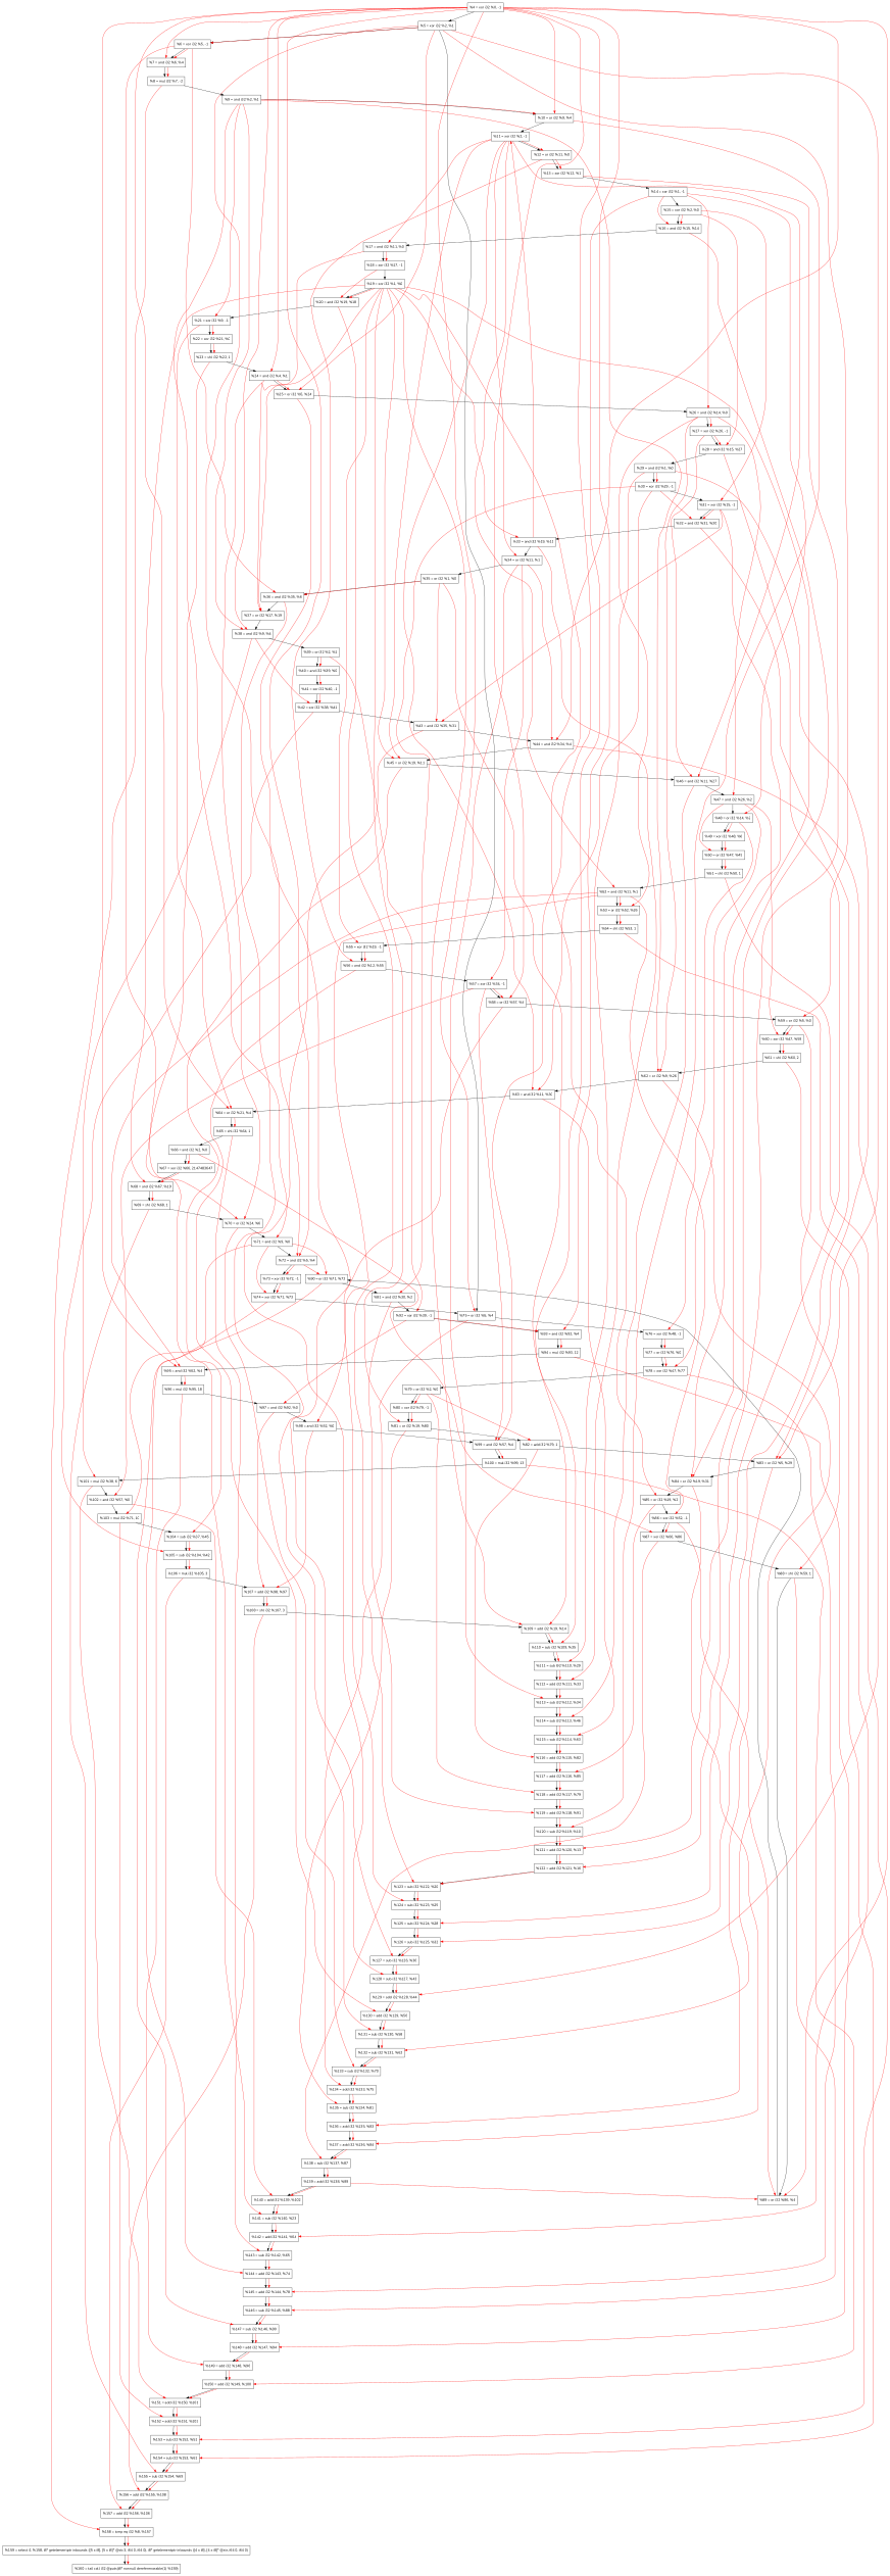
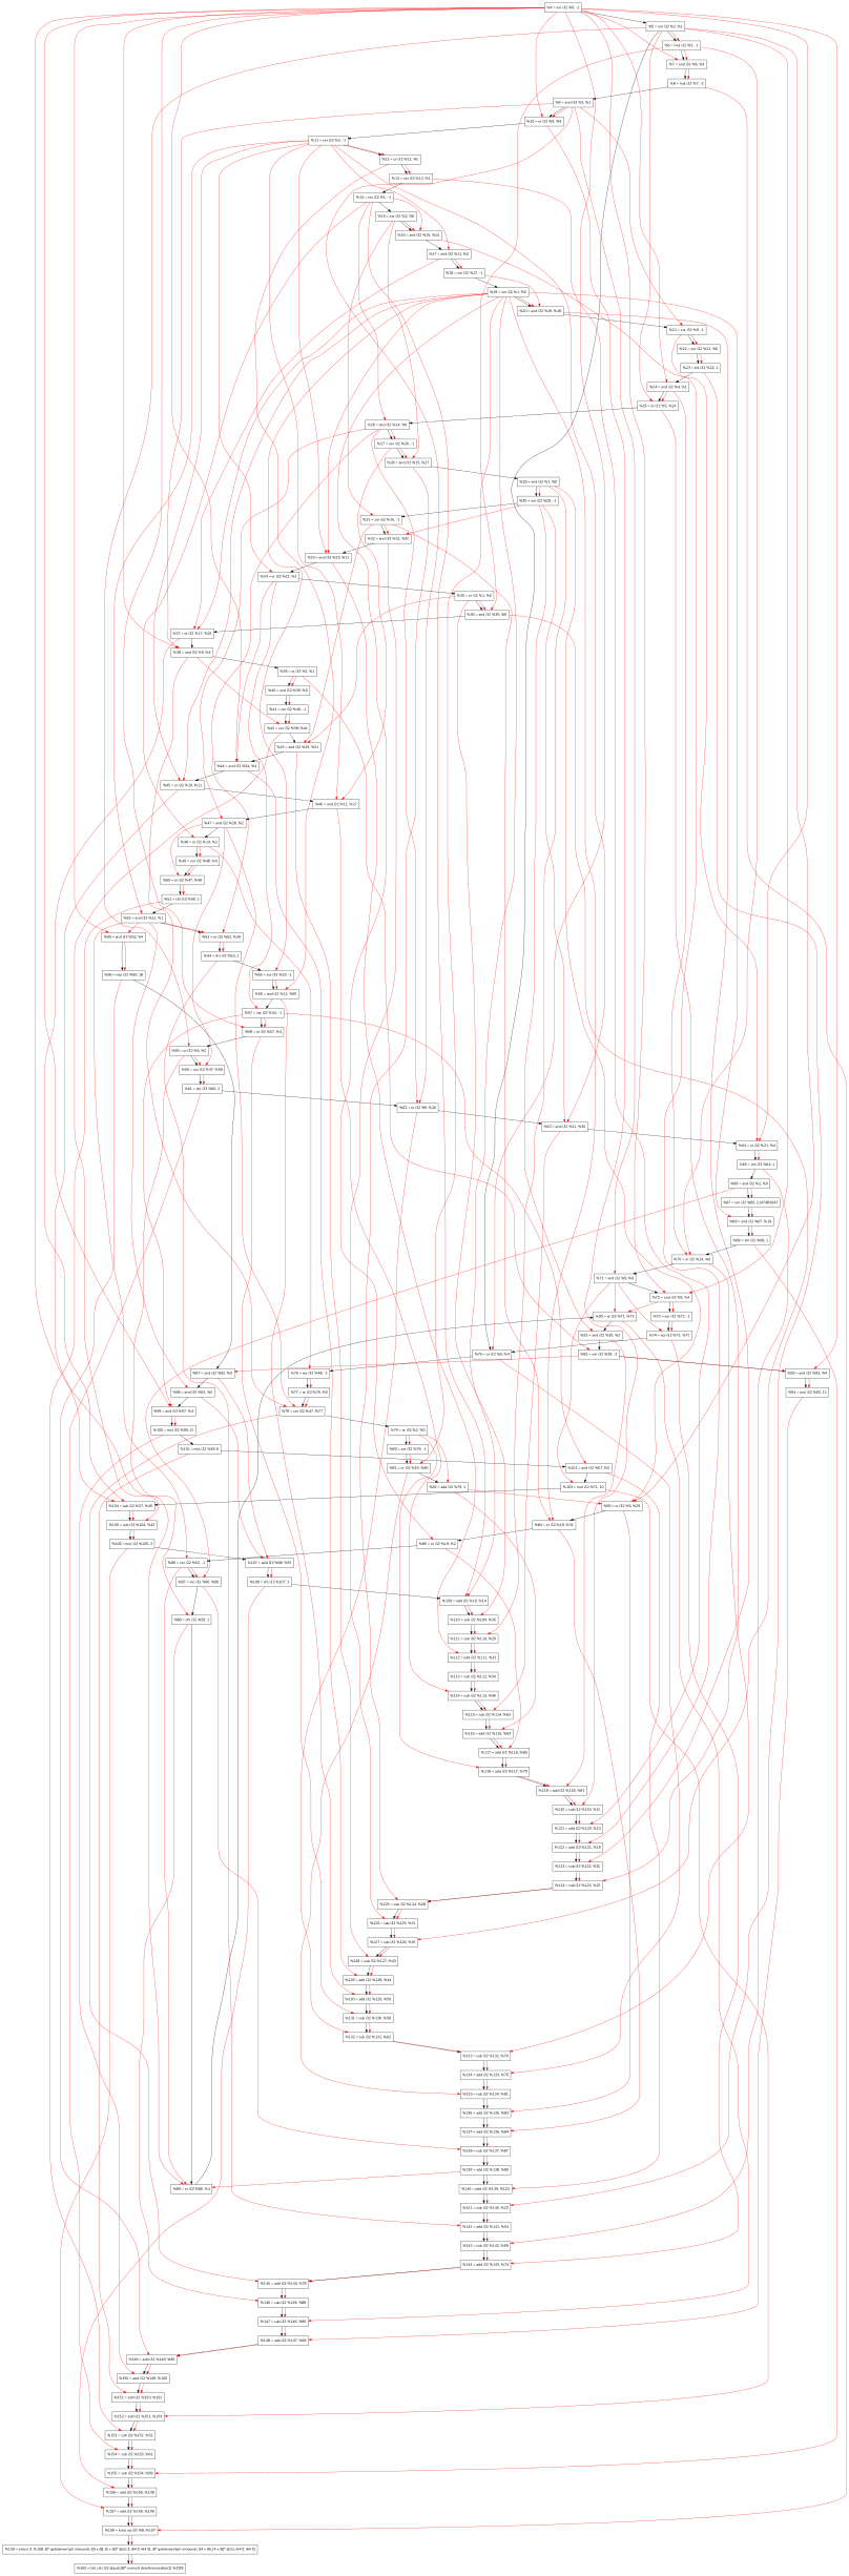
  digraph {
    fontname=Nunito
    node [fontname=Nunito shape=record]
    edge [fontname=Nunito color=red]
    n1 [label="  %4 = xor i32 %0, -1"]
    n2 [label="  %5 = xor i32 %2, %1"]
    n3 [label="  %7 = and i32 %6, %4"]
    n4 [label="  %10 = or i32 %9, %4"]
    n5 [label="  %24 = and i32 %4, %1"]
    n6 [label="  %38 = and i32 %9, %4"]
    n7 [label="  %44 = and i32 %34, %4"]
    n8 [label="  %58 = or i32 %57, %4"]
    n9 [label="  %64 = or i32 %21, %4"]
    n10 [label="  %72 = and i32 %5, %4"]
    n11 [label="  %75 = or i32 %5, %4"]
    n12 [label="  %89 = or i32 %86, %4"]
    n13 [label="  %93 = and i32 %92, %4"]
    n14 [label="  %95 = and i32 %52, %4"]
    n15 [label="  %99 = and i32 %57, %4"]
-   n16 [label="  %6 = xor i32 %5, -1"]
+   n16 [label="%6 = mul i32 %5, -1"]
    n17 [label="  %25 = or i32 %5, %24"]
    n18 [label="  %59 = or i32 %5, %0"]
    n19 [label="  %83 = or i32 %5, %29"]
    n20 [label="  %8 = mul i32 %7, -2"]
    n21 [label="  %11 = xor i32 %2, -1"]
    n22 [label="  %120 = sub i32 %119, %10"]
    n23 [label="  %70 = or i32 %24, %6"]
    n24 [label="  %39 = or i32 %2, %1"]
    n25 [label="  %42 = xor i32 %38, %41"]
    n26 [label="  %101 = mul i32 %38, 6"]
    n27 [label="  %45 = or i32 %19, %11"]
    n28 [label="  %129 = add i32 %128, %44"]
    n29 [label="  %131 = sub i32 %130, %58"]
    n30 [label="  %65 = shl i32 %64, 1"]
    n31 [label="  %90 = or i32 %71, %72"]
    n32 [label="  %73 = xor i32 %72, -1"]
    n33 [label="  %76 = xor i32 %48, -1"]
    n34 [label="  %134 = add i32 %133, %75"]
    n35 [label="  %94 = mul i32 %93, 12"]
    n36 [label="  %96 = mul i32 %95, 18"]
    n37 [label="  %100 = mul i32 %99, 13"]
    n38 [label="  %36 = and i32 %35, %6"]
    n39 [label="  %26 = and i32 %14, %0"]
    n40 [label="  %124 = sub i32 %123, %25"]
    n41 [label="  %60 = xor i32 %47, %59"]
    n42 [label="  %88 = shl i32 %59, 1"]
    n43 [label="  %84 = or i32 %19, %31"]
    n44 [label="  %136 = add i32 %135, %83"]
    n45 [label="  %37 = or i32 %17, %19"]
    n46 [label="  %127 = sub i32 %126, %36"]
    n47 [label="  %71 = and i32 %9, %0"]
    n48 [label="  %133 = sub i32 %132, %70"]
    n49 [label="  %9 = and i32 %2, %1"]
    n50 [label="  %158 = icmp eq i32 %8, %157"]
    n51 [label="  %21 = xor i32 %9, -1"]
    n52 [label="  %62 = or i32 %9, %26"]
    n53 [label="  %159 = select i1 %158, i8* getelementptr inbounds ([5 x i8], [5 x i8]* @str.3, i64 0, i64 0), i8* getelementptr inbounds ([4 x i8], [4 x i8]* @str, i64 0, i64 0)"]
    n54 [label="  %22 = xor i32 %21, %0"]
    n55 [label="  %63 = and i32 %11, %30"]
    n56 [label="  %132 = sub i32 %131, %62"]
    n57 [label="  %74 = xor i32 %71, %73"]
    n58 [label="  %103 = mul i32 %71, 10"]
    n59 [label="  %12 = or i32 %11, %0"]
    n60 [label="  %17 = and i32 %11, %0"]
    n61 [label="  %33 = and i32 %19, %11"]
    n62 [label="  %34 = or i32 %11, %1"]
    n63 [label="  %46 = and i32 %11, %27"]
    n64 [label="  %52 = and i32 %11, %1"]
    n65 [label="  %121 = add i32 %120, %13"]
    n66 [label="  %13 = xor i32 %12, %1"]
    n67 [label="  %56 = and i32 %12, %55"]
    n68 [label="  %18 = xor i32 %17, -1"]
    n69 [label="  %112 = add i32 %111, %33"]
    n70 [label="  %35 = or i32 %1, %0"]
    n71 [label="  %57 = xor i32 %34, -1"]
    n72 [label="  %113 = sub i32 %112, %34"]
    n73 [label="  %104 = sub i32 %37, %45"]
    n74 [label="  %47 = and i32 %26, %2"]
    n75 [label="  %114 = sub i32 %113, %46"]
    n76 [label="  %53 = or i32 %52, %26"]
    n77 [label="  %86 = xor i32 %52, -1"]
    n78 [label="  %98 = and i32 %52, %0"]
    n79 [label="  %115 = sub i32 %114, %63"]
    n80 [label="  %14 = xor i32 %1, -1"]
    n81 [label="  %130 = add i32 %129, %56"]
    n82 [label="  %15 = xor i32 %2, %0"]
    n83 [label="  %16 = and i32 %15, %14"]
    n84 [label="  %48 = or i32 %14, %2"]
    n85 [label="  %109 = add i32 %19, %14"]
    n86 [label="  %122 = add i32 %121, %16"]
    n87 [label="  %28 = and i32 %15, %27"]
    n88 [label="  %31 = xor i32 %15, -1"]
    n89 [label="  %27 = xor i32 %26, -1"]
    n90 [label="  %49 = xor i32 %48, %0"]
    n91 [label="  %110 = sub i32 %109, %35"]
    n92 [label="  %29 = and i32 %1, %0"]
    n93 [label="  %125 = sub i32 %124, %28"]
    n94 [label="  %32 = and i32 %31, %30"]
    n95 [label="  %43 = and i32 %35, %31"]
    n96 [label="  %123 = sub i32 %122, %20"]
    n97 [label="  %19 = xor i32 %1, %0"]
    n98 [label="  %20 = and i32 %19, %18"]
    n99 [label="  %55 = xor i32 %19, -1"]
    n100 [label="  %68 = and i32 %67, %19"]
    n101 [label="  %81 = or i32 %19, %80"]
    n102 [label="  %85 = or i32 %19, %2"]
    n103 [label="  %69 = shl i32 %68, 1"]
    n104 [label="  %82 = add i32 %79, 1"]
    n105 [label="  %135 = sub i32 %134, %81"]
    n106 [label="  %137 = add i32 %136, %84"]
    n107 [label="  %117 = add i32 %116, %85"]
    n108 [label="  %23 = shl i32 %22, 1"]
    n109 [label="  %141 = sub i32 %140, %23"]
    n110 [label="  %142 = add i32 %141, %54"]
    n111 [label="  %50 = or i32 %47, %49"]
    n112 [label="  %78 = xor i32 %47, %77"]
    n113 [label="  %54 = shl i32 %53, 1"]
    n114 [label="  %30 = xor i32 %29, -1"]
    n115 [label="%111 = sub i92 %110, %29"]
    n116 [label="  %126 = sub i32 %125, %32"]
    n117 [label="  %91 = and i32 %30, %2"]
    n118 [label="  %92 = xor i32 %39, -1"]
    n119 [label="  %119 = add i32 %118, %91"]
    n120 [label="  %128 = sub i32 %127, %43"]
    n121 [label="  %102 = and i32 %57, %0"]
    n122 [label="  %105 = sub i32 %104, %42"]
    n123 [label="  %40 = and i32 %39, %0"]
    n124 [label="  %151 = add i32 %150, %101"]
    n125 [label="  %41 = xor i32 %40, -1"]
    n126 [label="  %97 = and i32 %92, %0"]
    n127 [label="  %106 = mul i32 %105, 3"]
    n128 [label="  %51 = shl i32 %50, 1"]
    n129 [label="  %61 = shl i32 %60, 2"]
    n130 [label="  %79 = or i32 %2, %0"]
    n131 [label="  %145 = add i32 %144, %78"]
    n132 [label="  %77 = or i32 %76, %0"]
    n133 [label="  %153 = sub i32 %152, %51"]
    n134 [label="  %154 = sub i32 %153, %61"]
    n135 [label="  %87 = xor i32 %66, %86"]
    n136 [label="  %107 = add i32 %98, %97"]
    n137 [label="  %143 = sub i32 %142, %65"]
    n138 [label="  %140 = add i32 %139, %102"]
    n139 [label="  %146 = sub i32 %145, %88"]
    n140 [label="  %155 = sub i32 %154, %69"]
    n141 [label="  %116 = add i32 %115, %82"]
    n142 [label="  %66 = and i32 %2, %0"]
    n143 [label="  %67 = xor i32 %66, 2147483647"]
    n144 [label="  %144 = add i32 %143, %74"]
    n145 [label="  %138 = sub i32 %137, %87"]
    n146 [label="  %156 = add i32 %155, %108"]
    n147 [label="  %147 = sub i32 %146, %90"]
    n148 [label="  %152 = add i32 %151, %103"]
    n149 [label="  %80 = xor i32 %79, -1"]
    n150 [label="  %118 = add i32 %117, %79"]
    n151 [label="  %139 = add i32 %138, %89"]
    n152 [label="  %148 = add i32 %147, %94"]
    n153 [label="  %149 = add i32 %148, %96"]
    n154 [label="  %150 = add i32 %149, %100"]
    n155 [label="  %108 = shl i32 %107, 3"]
    n156 [label="  %157 = add i32 %156, %106"]
    n157 [label="  %160 = tail call i32 @puts(i8* nonnull dereferenceable(1) %159)"]
    n1 -> n2 [color=""]
    n1 -> n3
    n1 -> n4
    n1 -> n5
    n1 -> n6
    n1 -> n7
    n1 -> n8
    n1 -> n9
    n1 -> n10
    n1 -> n11
    n1 -> n12
    n1 -> n13
    n1 -> n14
    n1 -> n15
    n2 -> n10
    n2 -> n11 [color=black]
    n2 -> n16 [color=""]
    n2 -> n16
    n2 -> n17
    n2 -> n18
    n2 -> n19
    n3 -> n20 [color=""]
    n3 -> n20
    n4 -> n21 [color=""]
    n4 -> n22
    n5 -> n17 [color=""]
    n5 -> n17
    n5 -> n23
    n6 -> n24 [color=""]
    n6 -> n25
-   n6 -> n26
+   n6 -> n112
    n7 -> n27 [color=""]
    n7 -> n28
    n8 -> n18 [color=""]
    n8 -> n29
    n9 -> n30 [color=""]
    n9 -> n30
    n10 -> n31
    n10 -> n32 [color=""]
    n10 -> n32
    n11 -> n33 [color=""]
    n11 -> n34
    n12 -> n31 [color=""]
    n13 -> n35 [color=""]
    n13 -> n35
    n14 -> n36 [color=""]
    n14 -> n36
    n15 -> n37 [color=""]
    n15 -> n37
    n16 -> n3 [color=""]
    n16 -> n3
    n16 -> n23
    n16 -> n38
    n17 -> n39 [color=""]
    n17 -> n40
    n18 -> n41 [color=""]
    n18 -> n41
    n18 -> n42
    n19 -> n43 [color=""]
    n19 -> n44
    n20 -> n49 [color=""]
    n20 -> n50
    n21 -> n27
    n21 -> n55
    n21 -> n59 [color=""]
    n21 -> n59
    n21 -> n60
-   n61 -> n21
+   n21 -> n61
    n21 -> n62
    n21 -> n63
    n21 -> n64
    n22 -> n65 [color=""]
    n22 -> n65
    n23 -> n47 [color=""]
    n23 -> n48
    n24 -> n118
    n24 -> n123 [color=""]
    n24 -> n123
    n25 -> n95 [color=""]
    n25 -> n122
    n26 -> n121 [color=""]
    n26 -> n124
    n27 -> n63 [color=""]
    n27 -> n73
    n28 -> n81 [color=""]
    n28 -> n81
    n29 -> n56 [color=""]
    n29 -> n56
    n30 -> n137
    n30 -> n142 [color=""]
    n31 -> n117 [color=""]
    n31 -> n147
    n32 -> n57 [color=""]
    n32 -> n57
    n33 -> n132 [color=""]
    n33 -> n132
    n34 -> n105 [color=""]
    n34 -> n105
-   n35 -> n14 [color=""]
    n35 -> n152
    n36 -> n126 [color=""]
    n36 -> n153
    n37 -> n26 [color=""]
    n37 -> n154
    n38 -> n45 [color=""]
    n38 -> n46
    n39 -> n52
    n39 -> n74
    n39 -> n76
    n39 -> n89 [color=""]
    n39 -> n89
    n40 -> n93 [color=""]
    n40 -> n93
    n41 -> n129 [color=""]
    n41 -> n129
    n42 -> n12 [color=""]
    n42 -> n139
    n43 -> n102 [color=""]
    n43 -> n106
    n44 -> n106 [color=""]
    n44 -> n106
    n45 -> n6 [color=""]
+   n45 -> n73
    n46 -> n120 [color=""]
    n46 -> n120
    n47 -> n10 [color=""]
    n47 -> n31
    n47 -> n57
    n47 -> n58
    n48 -> n34 [color=""]
    n48 -> n34
    n49 -> n4 [color=""]
    n49 -> n4
    n49 -> n6
    n49 -> n47
    n49 -> n51
    n49 -> n52
    n50 -> n53 [color=""]
    n50 -> n53
    n51 -> n9
    n51 -> n54 [color=""]
    n51 -> n54
    n52 -> n55 [color=""]
    n52 -> n56
    n53 -> n157 [color=""]
    n53 -> n157
    n54 -> n108 [color=""]
    n54 -> n108
    n55 -> n9 [color=""]
    n55 -> n79
    n56 -> n48 [color=""]
    n56 -> n48
    n57 -> n11 [color=""]
    n57 -> n144
    n58 -> n73 [color=""]
    n58 -> n148
    n59 -> n66 [color=""]
    n59 -> n66
    n59 -> n67
    n60 -> n45
    n60 -> n68 [color=""]
    n60 -> n68
    n61 -> n62 [color=""]
    n61 -> n69
    n62 -> n7
    n62 -> n70 [color=""]
    n62 -> n71
-   n62 -> n72
    n63 -> n74 [color=""]
    n63 -> n75
    n64 -> n14
    n64 -> n76 [color=""]
    n64 -> n76
    n64 -> n77
    n64 -> n78
    n65 -> n86 [color=""]
    n65 -> n86
    n66 -> n65
    n66 -> n80 [color=""]
    n67 -> n71 [color=""]
    n67 -> n81
    n68 -> n97 [color=""]
    n68 -> n98
    n69 -> n72 [color=""]
    n69 -> n72
    n70 -> n38 [color=""]
    n70 -> n38
    n70 -> n91
    n70 -> n95
    n71 -> n8 [color=""]
    n71 -> n8
    n71 -> n15
    n71 -> n121
    n72 -> n75 [color=""]
    n72 -> n75
    n73 -> n122 [color=""]
    n73 -> n122
    n74 -> n41
    n74 -> n84 [color=""]
    n74 -> n111
    n74 -> n112
    n75 -> n79 [color=""]
    n75 -> n79
    n76 -> n113 [color=""]
    n76 -> n113
    n77 -> n12
    n77 -> n135 [color=""]
    n77 -> n135
    n78 -> n15 [color=""]
    n78 -> n136
    n79 -> n141 [color=""]
    n79 -> n141
    n80 -> n39
    n80 -> n82 [color=""]
    n80 -> n83
    n80 -> n84
    n80 -> n85
    n81 -> n29 [color=""]
    n81 -> n29
    n82 -> n83 [color=""]
    n82 -> n83
    n82 -> n87
    n82 -> n88
    n83 -> n60 [color=""]
    n83 -> n86
    n84 -> n33
    n84 -> n90 [color=""]
    n84 -> n90
    n85 -> n91 [color=""]
    n85 -> n91
    n86 -> n96 [color=""]
    n86 -> n96
    n87 -> n92 [color=""]
    n87 -> n93
    n88 -> n43
    n88 -> n94 [color=""]
    n88 -> n94
    n88 -> n95
    n89 -> n63
    n89 -> n87 [color=""]
    n89 -> n87
    n90 -> n111 [color=""]
    n90 -> n111
    n91 -> n115 [color=""]
    n91 -> n115
    n92 -> n19
    n92 -> n114 [color=""]
    n92 -> n114
    n92 -> n115
    n93 -> n116 [color=""]
    n93 -> n116
    n94 -> n61 [color=""]
    n94 -> n116
    n95 -> n7 [color=""]
    n95 -> n120
    n96 -> n40 [color=""]
    n96 -> n40
    n97 -> n27
    n97 -> n43
    n97 -> n45
    n97 -> n61
    n97 -> n85
    n97 -> n98 [color=""]
    n97 -> n98
    n97 -> n99
    n97 -> n100
    n97 -> n101
    n97 -> n102
    n98 -> n51 [color=""]
    n98 -> n96
    n99 -> n67 [color=""]
    n99 -> n67
    n100 -> n103 [color=""]
    n100 -> n103
    n101 -> n104 [color=""]
    n101 -> n105
    n102 -> n77 [color=""]
    n102 -> n107
    n103 -> n23 [color=""]
    n103 -> n140
-   n104 -> n19 [color=""]
+   n104 -> n19
    n104 -> n141
    n105 -> n44 [color=""]
    n105 -> n44
    n106 -> n145 [color=""]
    n106 -> n145
    n107 -> n150 [color=""]
    n107 -> n150
    n108 -> n5 [color=""]
    n108 -> n109
    n109 -> n110 [color=""]
    n109 -> n110
    n110 -> n137 [color=""]
    n110 -> n137
    n111 -> n128 [color=""]
    n111 -> n128
    n112 -> n130 [color=""]
    n112 -> n131
    n113 -> n99 [color=""]
    n113 -> n110
    n114 -> n55
    n114 -> n88 [color=""]
    n114 -> n94
    n114 -> n117
    n115 -> n69 [color=""]
    n115 -> n69
    n116 -> n46 [color=""]
    n116 -> n46
    n117 -> n118 [color=""]
    n117 -> n119
    n118 -> n13 [color=""]
    n118 -> n13
    n118 -> n126
    n119 -> n22 [color=""]
    n119 -> n22
    n120 -> n28 [color=""]
    n120 -> n28
    n121 -> n58 [color=""]
    n121 -> n138
    n122 -> n127 [color=""]
    n122 -> n127
    n123 -> n125 [color=""]
    n123 -> n125
    n124 -> n148 [color=""]
    n124 -> n148
    n125 -> n25 [color=""]
    n125 -> n25
    n126 -> n78 [color=""]
    n126 -> n136
    n127 -> n136 [color=""]
    n127 -> n156
    n128 -> n64 [color=""]
    n128 -> n133
    n129 -> n52 [color=""]
    n129 -> n134
    n130 -> n104
    n130 -> n149 [color=""]
    n130 -> n149
    n130 -> n150
    n131 -> n139 [color=""]
    n131 -> n139
    n132 -> n112 [color=""]
    n132 -> n112
    n133 -> n134 [color=""]
    n133 -> n134
    n134 -> n140 [color=""]
    n134 -> n140
    n135 -> n42 [color=""]
    n135 -> n145
    n136 -> n155 [color=""]
    n136 -> n155
    n137 -> n144 [color=""]
    n137 -> n144
    n138 -> n109 [color=""]
    n138 -> n109
    n139 -> n147 [color=""]
    n139 -> n147
    n140 -> n146 [color=""]
    n140 -> n146
    n141 -> n107 [color=""]
    n141 -> n107
    n142 -> n135
    n142 -> n143 [color=""]
    n142 -> n143
    n143 -> n100 [color=""]
    n143 -> n100
    n144 -> n131 [color=""]
    n144 -> n131
    n145 -> n151 [color=""]
    n145 -> n151
    n146 -> n156 [color=""]
    n146 -> n156
    n147 -> n152 [color=""]
    n147 -> n152
    n148 -> n133 [color=""]
    n148 -> n133
    n149 -> n101 [color=""]
    n149 -> n101
    n150 -> n119 [color=""]
    n150 -> n119
    n151 -> n12
    n151 -> n138 [color=""]
    n151 -> n138
    n152 -> n153 [color=""]
    n152 -> n153
    n153 -> n154 [color=""]
    n153 -> n154
    n154 -> n124 [color=""]
    n154 -> n124
    n155 -> n85 [color=""]
    n155 -> n146
    n156 -> n50 [color=""]
    n156 -> n50
  }
